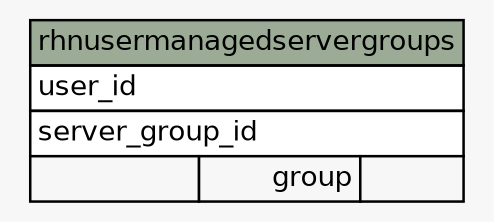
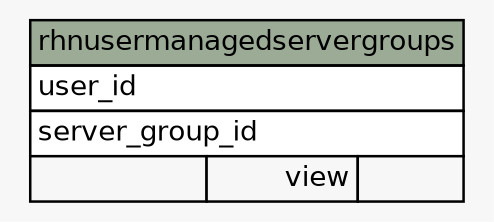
  digraph {
    bgcolor="#f7f7f7"
    fontname=Helvetica
    fontsize=11
    nodesep=0.18
    rankdir=RL
    ranksep=0.46
-   n1 [fontname=Helvetica fontsize=11 label=<     <TABLE BORDER="0" CELLBORDER="1" CELLSPACING="0" BGCOLOR="#ffffff">       <TR><TD COLSPAN="3" BGCOLOR="#9bab96" ALIGN="CENTER">rhnusermanagedservergroups</TD></TR>       <TR><TD PORT="user_id" COLSPAN="3" ALIGN="LEFT">user_id</TD></TR>       <TR><TD PORT="server_group_id" COLSPAN="3" ALIGN="LEFT">server_group_id</TD></TR>       <TR><TD ALIGN="LEFT" BGCOLOR="#f7f7f7">  </TD><TD ALIGN="RIGHT" BGCOLOR="#f7f7f7">group</TD><TD ALIGN="RIGHT" BGCOLOR="#f7f7f7">  </TD></TR>     </TABLE>> shape=plaintext]
+   n1 [fontname=Helvetica fontsize=11 label=<     <TABLE BORDER="0" CELLBORDER="1" CELLSPACING="0" BGCOLOR="#ffffff">       <TR><TD COLSPAN="3" BGCOLOR="#9bab96" ALIGN="CENTER">rhnusermanagedservergroups</TD></TR>       <TR><TD PORT="user_id" COLSPAN="3" ALIGN="LEFT">user_id</TD></TR>       <TR><TD PORT="server_group_id" COLSPAN="3" ALIGN="LEFT">server_group_id</TD></TR>       <TR><TD ALIGN="LEFT" BGCOLOR="#f7f7f7">  </TD><TD ALIGN="RIGHT" BGCOLOR="#f7f7f7">view</TD><TD ALIGN="RIGHT" BGCOLOR="#f7f7f7">  </TD></TR>     </TABLE>> shape=plaintext]
  }
